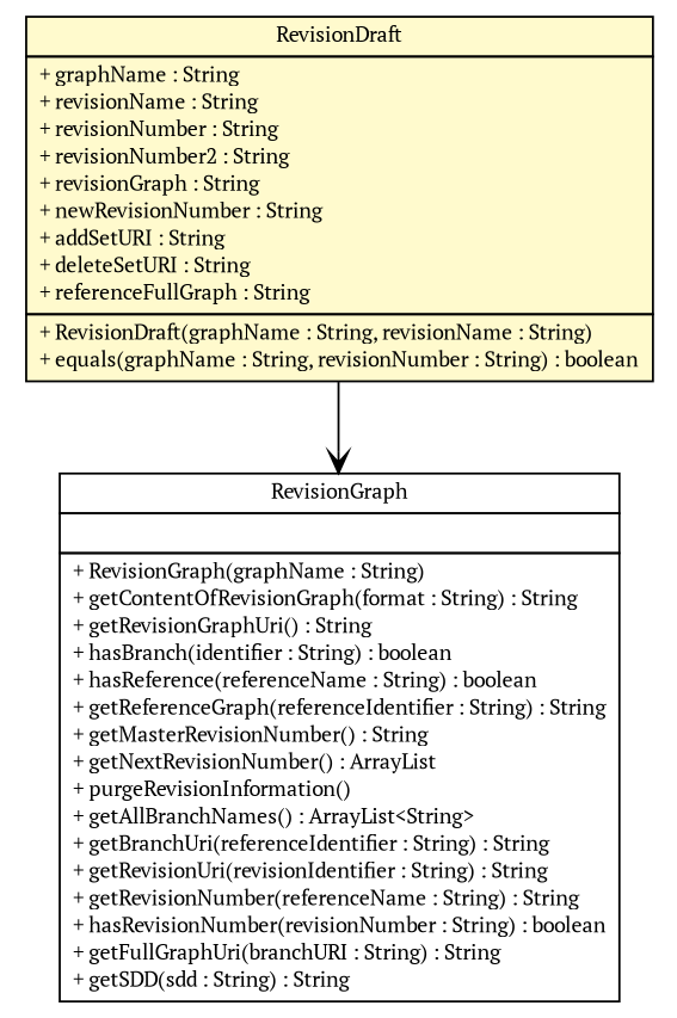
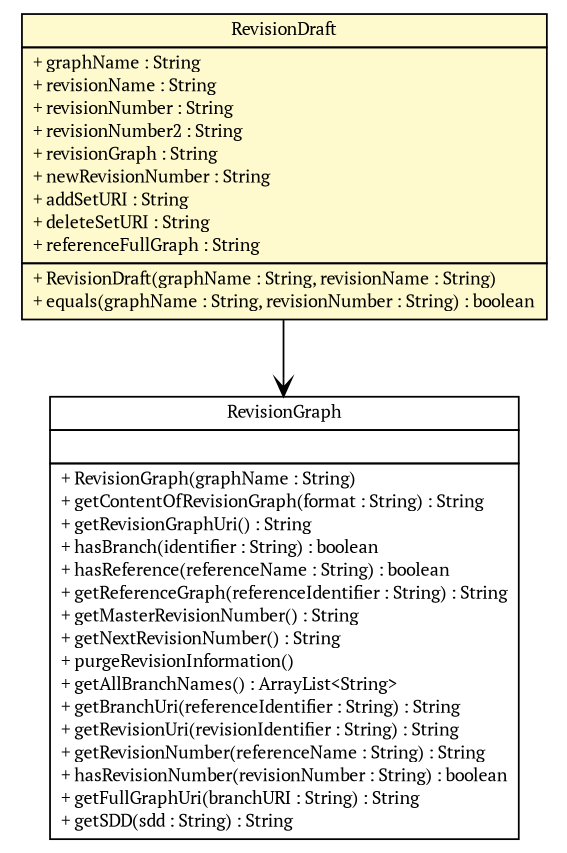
  digraph {
    nodesep=0.25
    ranksep=0.5
    fontname="PT Serif"
    node [fontcolor=black fontname="PT Serif" fontsize=10.0 shape=plaintext]
-   n1 [label=<<table title="de.tud.plt.r43ples.management.RevisionGraph" border="0" cellborder="1" cellspacing="0" cellpadding="2" port="p" href="./RevisionGraph.html"> 		<tr><td><table border="0" cellspacing="0" cellpadding="1"> <tr><td align="center" balign="center"> RevisionGraph </td></tr> 		</table></td></tr> 		<tr><td><table border="0" cellspacing="0" cellpadding="1"> <tr><td align="left" balign="left">  </td></tr> 		</table></td></tr> 		<tr><td><table border="0" cellspacing="0" cellpadding="1"> <tr><td align="left" balign="left"> + RevisionGraph(graphName : String) </td></tr> <tr><td align="left" balign="left"> + getContentOfRevisionGraph(format : String) : String </td></tr> <tr><td align="left" balign="left"> + getRevisionGraphUri() : String </td></tr> <tr><td align="left" balign="left"> + hasBranch(identifier : String) : boolean </td></tr> <tr><td align="left" balign="left"> + hasReference(referenceName : String) : boolean </td></tr> <tr><td align="left" balign="left"> + getReferenceGraph(referenceIdentifier : String) : String </td></tr> <tr><td align="left" balign="left"> + getMasterRevisionNumber() : String </td></tr> <tr><td align="left" balign="left"> + getNextRevisionNumber() : ArrayList </td></tr> <tr><td align="left" balign="left"> + purgeRevisionInformation() </td></tr> <tr><td align="left" balign="left"> + getAllBranchNames() : ArrayList&lt;String&gt; </td></tr> <tr><td align="left" balign="left"> + getBranchUri(referenceIdentifier : String) : String </td></tr> <tr><td align="left" balign="left"> + getRevisionUri(revisionIdentifier : String) : String </td></tr> <tr><td align="left" balign="left"> + getRevisionNumber(referenceName : String) : String </td></tr> <tr><td align="left" balign="left"> + hasRevisionNumber(revisionNumber : String) : boolean </td></tr> <tr><td align="left" balign="left"> + getFullGraphUri(branchURI : String) : String </td></tr> <tr><td align="left" balign="left"> + getSDD(sdd : String) : String </td></tr> 		</table></td></tr> 		</table>>]
+   n1 [label=<<table title="de.tud.plt.r43ples.management.RevisionGraph" border="0" cellborder="1" cellspacing="0" cellpadding="2" port="p" href="./RevisionGraph.html"> 		<tr><td><table border="0" cellspacing="0" cellpadding="1"> <tr><td align="center" balign="center"> RevisionGraph </td></tr> 		</table></td></tr> 		<tr><td><table border="0" cellspacing="0" cellpadding="1"> <tr><td align="left" balign="left">  </td></tr> 		</table></td></tr> 		<tr><td><table border="0" cellspacing="0" cellpadding="1"> <tr><td align="left" balign="left"> + RevisionGraph(graphName : String) </td></tr> <tr><td align="left" balign="left"> + getContentOfRevisionGraph(format : String) : String </td></tr> <tr><td align="left" balign="left"> + getRevisionGraphUri() : String </td></tr> <tr><td align="left" balign="left"> + hasBranch(identifier : String) : boolean </td></tr> <tr><td align="left" balign="left"> + hasReference(referenceName : String) : boolean </td></tr> <tr><td align="left" balign="left"> + getReferenceGraph(referenceIdentifier : String) : String </td></tr> <tr><td align="left" balign="left"> + getMasterRevisionNumber() : String </td></tr> <tr><td align="left" balign="left"> + getNextRevisionNumber() : String </td></tr> <tr><td align="left" balign="left"> + purgeRevisionInformation() </td></tr> <tr><td align="left" balign="left"> + getAllBranchNames() : ArrayList&lt;String&gt; </td></tr> <tr><td align="left" balign="left"> + getBranchUri(referenceIdentifier : String) : String </td></tr> <tr><td align="left" balign="left"> + getRevisionUri(revisionIdentifier : String) : String </td></tr> <tr><td align="left" balign="left"> + getRevisionNumber(referenceName : String) : String </td></tr> <tr><td align="left" balign="left"> + hasRevisionNumber(revisionNumber : String) : boolean </td></tr> <tr><td align="left" balign="left"> + getFullGraphUri(branchURI : String) : String </td></tr> <tr><td align="left" balign="left"> + getSDD(sdd : String) : String </td></tr> 		</table></td></tr> 		</table>>]
    n2 [label=<<table title="de.tud.plt.r43ples.management.RevisionDraft" border="0" cellborder="1" cellspacing="0" cellpadding="2" port="p" bgcolor="lemonChiffon" href="./RevisionDraft.html"> 		<tr><td><table border="0" cellspacing="0" cellpadding="1"> <tr><td align="center" balign="center"> RevisionDraft </td></tr> 		</table></td></tr> 		<tr><td><table border="0" cellspacing="0" cellpadding="1"> <tr><td align="left" balign="left"> + graphName : String </td></tr> <tr><td align="left" balign="left"> + revisionName : String </td></tr> <tr><td align="left" balign="left"> + revisionNumber : String </td></tr> <tr><td align="left" balign="left"> + revisionNumber2 : String </td></tr> <tr><td align="left" balign="left"> + revisionGraph : String </td></tr> <tr><td align="left" balign="left"> + newRevisionNumber : String </td></tr> <tr><td align="left" balign="left"> + addSetURI : String </td></tr> <tr><td align="left" balign="left"> + deleteSetURI : String </td></tr> <tr><td align="left" balign="left"> + referenceFullGraph : String </td></tr> 		</table></td></tr> 		<tr><td><table border="0" cellspacing="0" cellpadding="1"> <tr><td align="left" balign="left"> + RevisionDraft(graphName : String, revisionName : String) </td></tr> <tr><td align="left" balign="left"> + equals(graphName : String, revisionNumber : String) : boolean </td></tr> 		</table></td></tr> 		</table>>]
    n2 -> n1 [arrowhead=open color=black fontcolor=black fontname="PT Serif" fontsize=10.0 headport=p labelfontname=Helvetica labelfontsize=10 tailport=p]
  }
